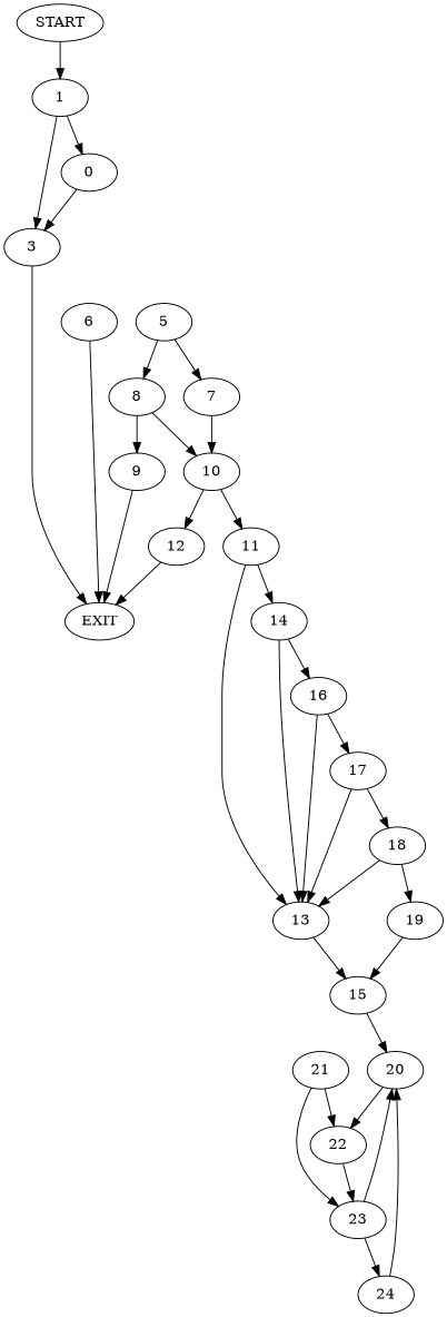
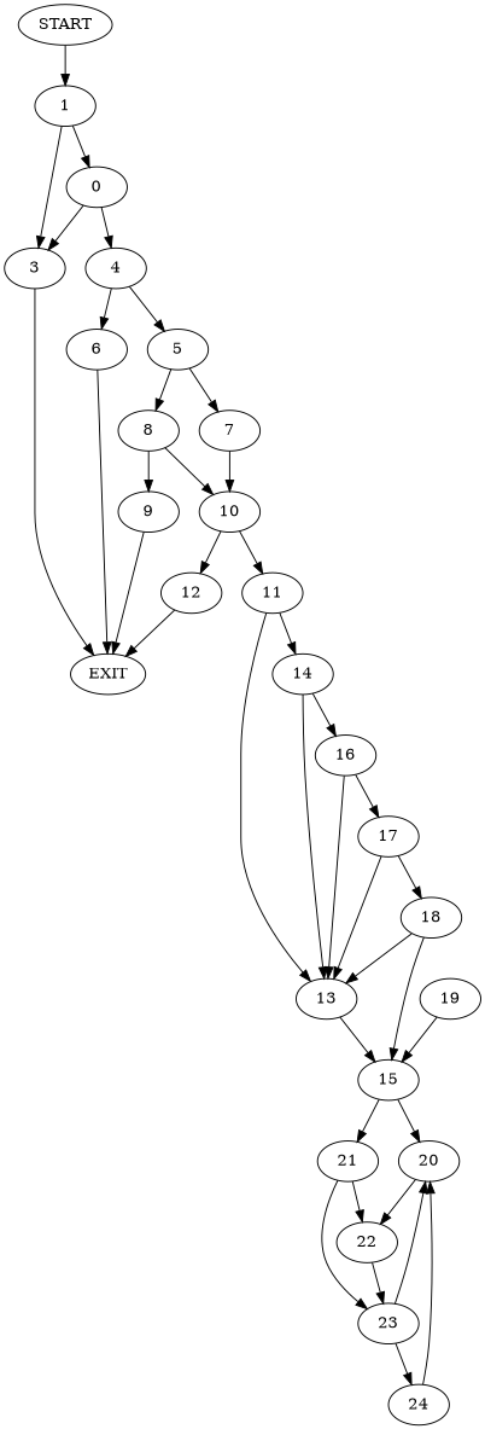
  digraph {
    n1 [label=START]
    1
    n3 [label=0]
    3
    n5 [label=EXIT]
+   4
    5
    6
    7
    8
    10
    9
    11
    12
    13
    14
    15
    16
    20
    21
    17
    22
    23
    18
    19
    24
    n1 -> 1
    1 -> n3
    1 -> 3
    n3 -> 3
+   n3 -> 4
    3 -> n5
+   4 -> 5
+   4 -> 6
    5 -> 7
    5 -> 8
    6 -> n5
    7 -> 10
    8 -> 10
    8 -> 9
    10 -> 11
    10 -> 12
    9 -> n5
    11 -> 13
    11 -> 14
    12 -> n5
    13 -> 15
    14 -> 13
    14 -> 16
    15 -> 20
+   15 -> 21
    16 -> 13
    16 -> 17
    20 -> 22
    21 -> 22
    21 -> 23
    17 -> 13
    17 -> 18
    22 -> 23
    23 -> 20
    23 -> 24
    18 -> 13
-   18 -> 19
+   18 -> 15
    19 -> 15
    24 -> 20
  }
